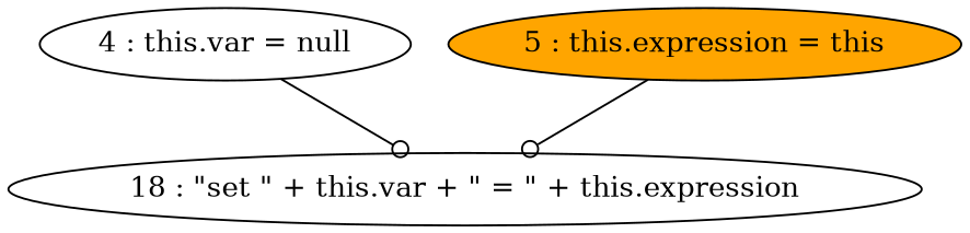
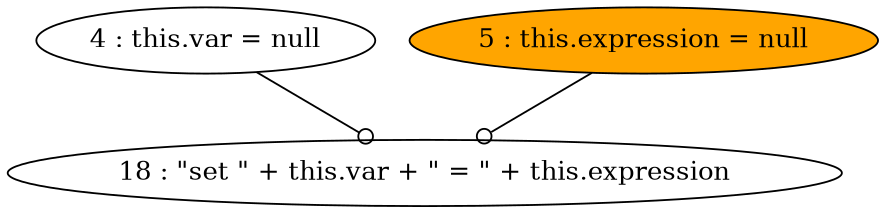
  digraph {
    node [style=filled fillcolor=white]
    edge [arrowhead=odot]
    "4 : this.var = null"
    "18 : \"set \" + this.var + \" = \" + this.expression"
-   "5 : this.expression = null" [fillcolor=orange label="5 : this.expression = this"]
+   "5 : this.expression = null" [fillcolor=orange]
    "4 : this.var = null" -> "18 : \"set \" + this.var + \" = \" + this.expression"
    "5 : this.expression = null" -> "18 : \"set \" + this.var + \" = \" + this.expression"
  }
